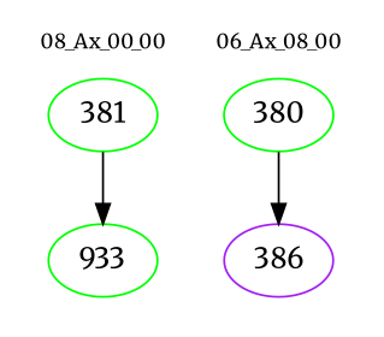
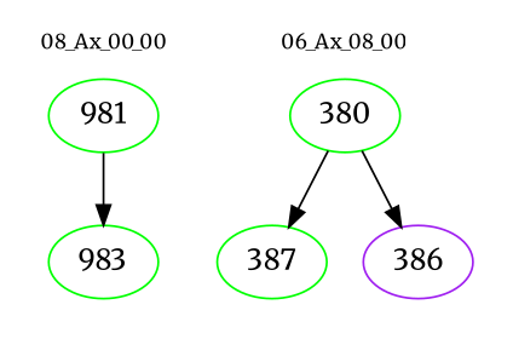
  digraph {
    fontname=Merriweather
    node [color=green fontname=Merriweather]
    edge [color=black fontname=Merriweather]
-   n1 [label=381]
-   n2 [label=933]
+   n1 [label=981]
+   n2 [label=983]
    n3 [label=380]
+   n4 [label=387]
    n5 [color=purple label=386]
    subgraph cluster_1 {
      color=white
      fontsize=10
      label="08_Ax_00_00"
      n1
      n2
    }
    subgraph cluster_2 {
      color=white
      fontsize=10
      label="06_Ax_08_00"
      n3
+     n4
      n5
    }
    n1 -> n2
+   n3 -> n4
    n3 -> n5
  }
